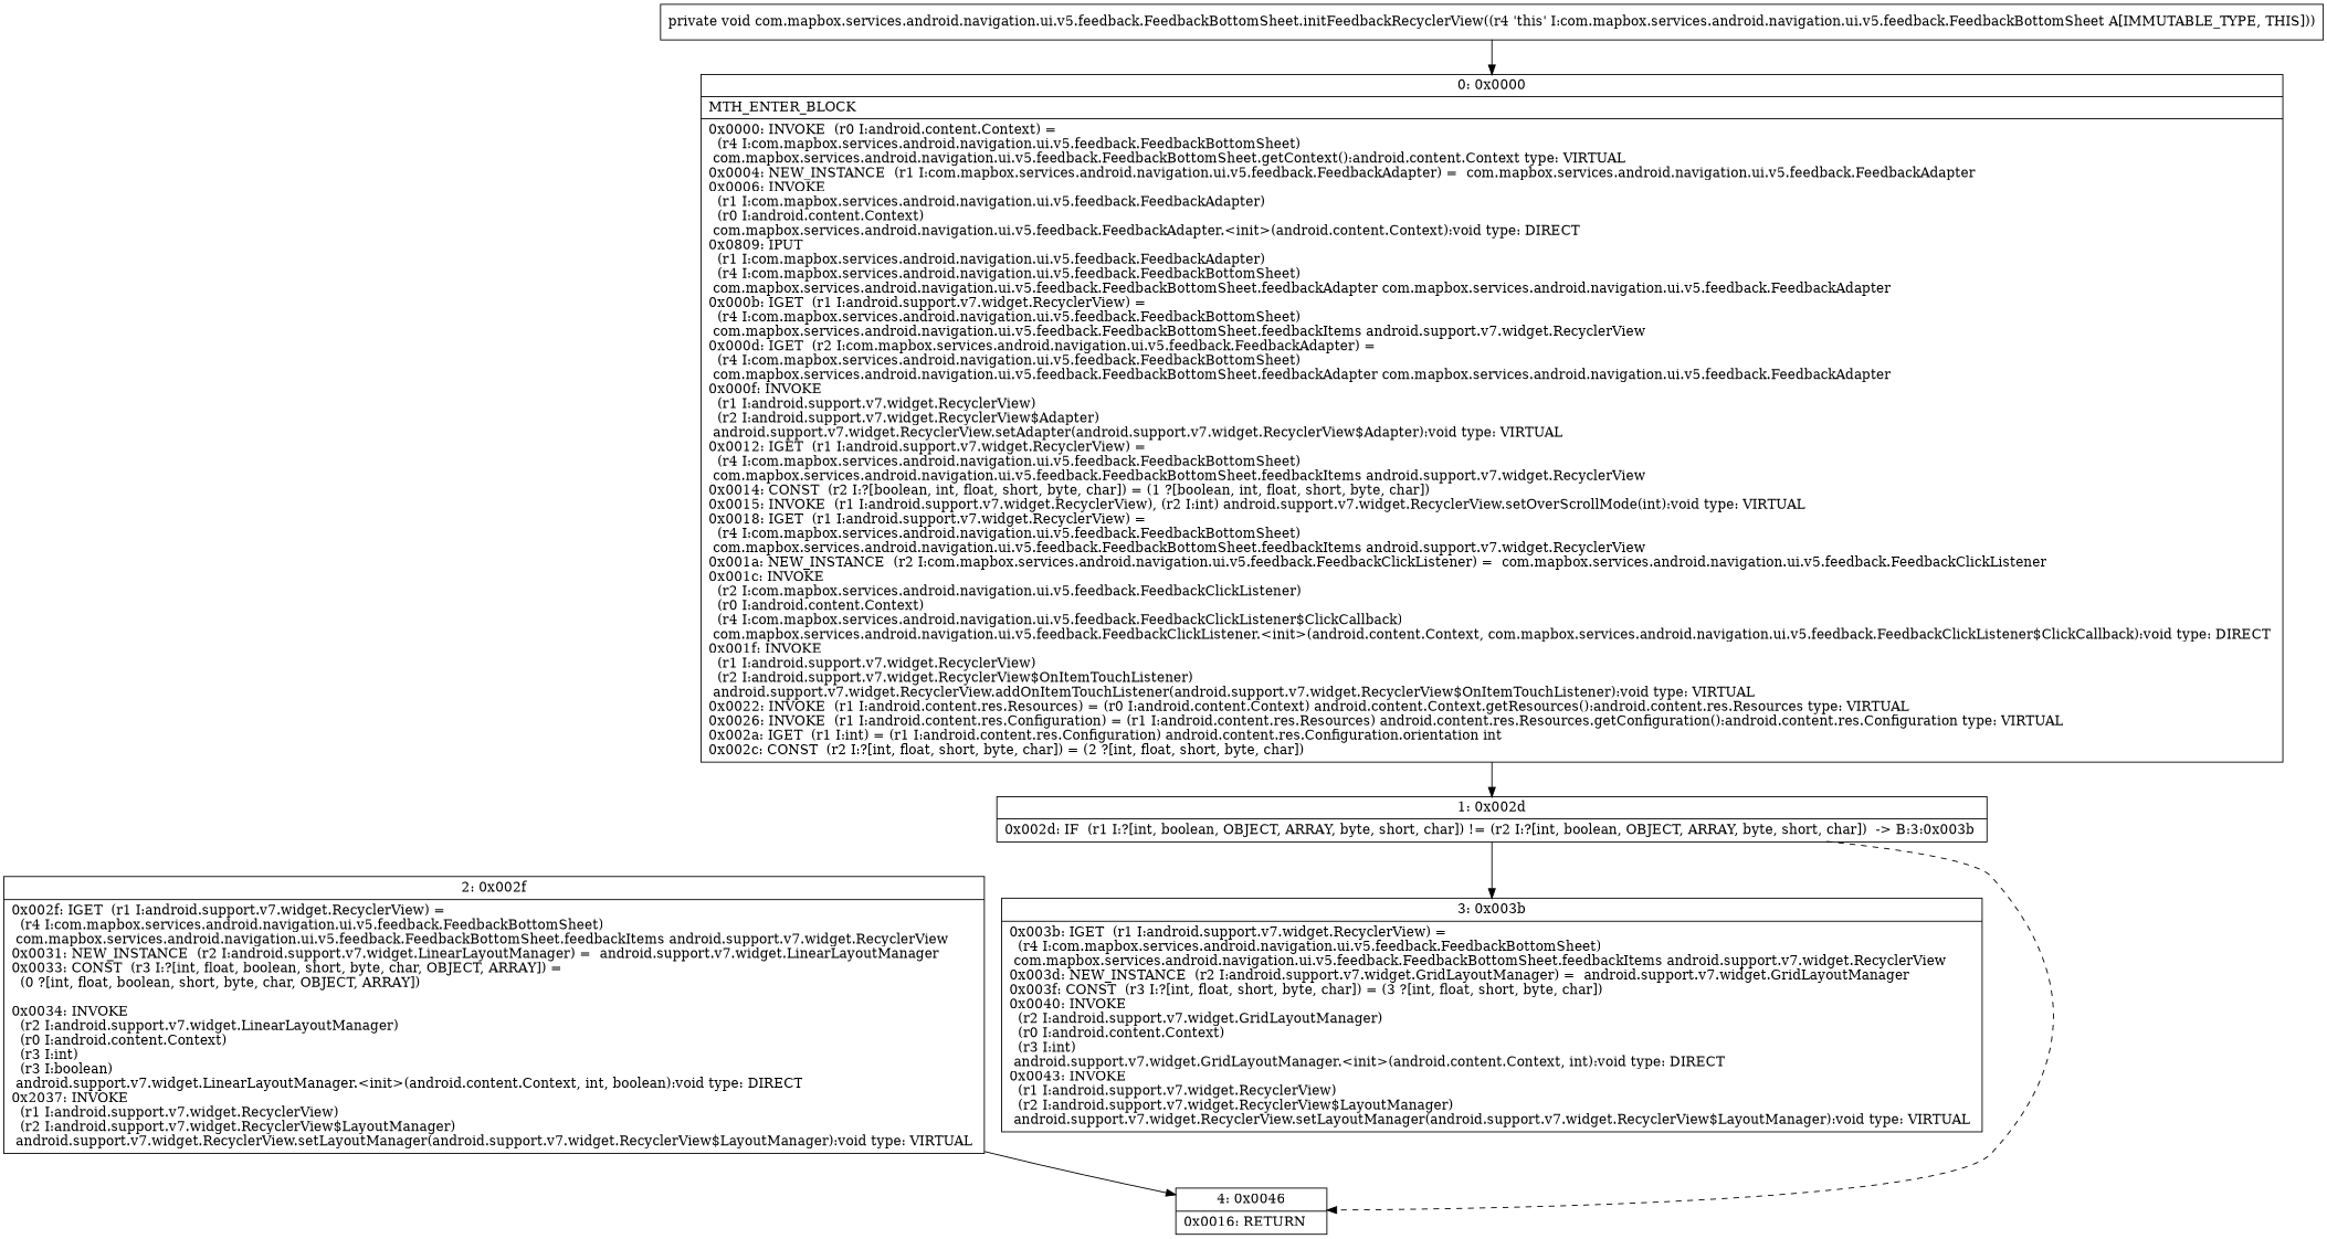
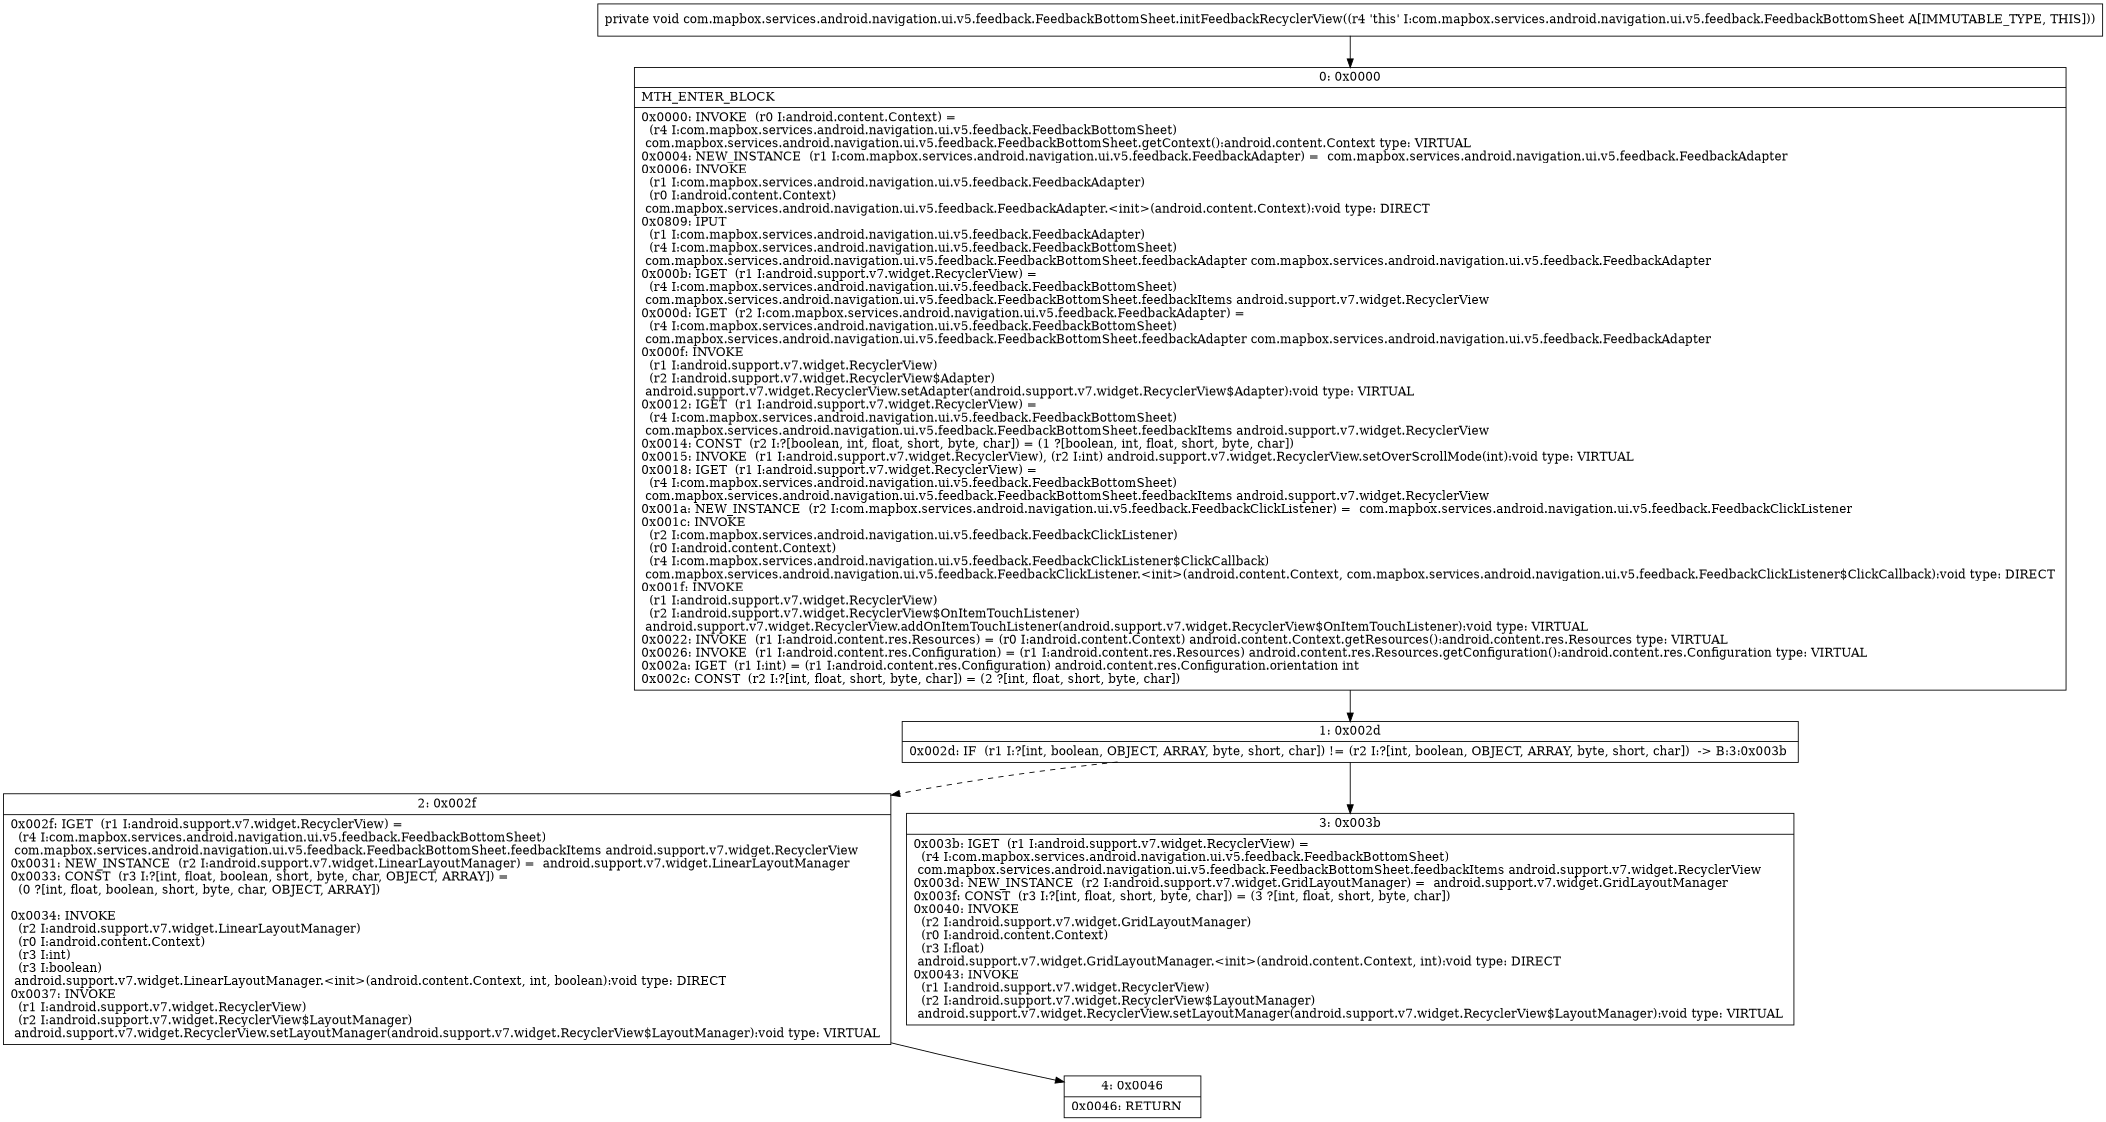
  digraph {
    node [shape=record]
    n1 [label="{0\:\ 0x0000|MTH_ENTER_BLOCK\l|0x0000: INVOKE  (r0 I:android.content.Context) = \l  (r4 I:com.mapbox.services.android.navigation.ui.v5.feedback.FeedbackBottomSheet)\l com.mapbox.services.android.navigation.ui.v5.feedback.FeedbackBottomSheet.getContext():android.content.Context type: VIRTUAL \l0x0004: NEW_INSTANCE  (r1 I:com.mapbox.services.android.navigation.ui.v5.feedback.FeedbackAdapter) =  com.mapbox.services.android.navigation.ui.v5.feedback.FeedbackAdapter \l0x0006: INVOKE  \l  (r1 I:com.mapbox.services.android.navigation.ui.v5.feedback.FeedbackAdapter)\l  (r0 I:android.content.Context)\l com.mapbox.services.android.navigation.ui.v5.feedback.FeedbackAdapter.\<init\>(android.content.Context):void type: DIRECT \l0x0809: IPUT  \l  (r1 I:com.mapbox.services.android.navigation.ui.v5.feedback.FeedbackAdapter)\l  (r4 I:com.mapbox.services.android.navigation.ui.v5.feedback.FeedbackBottomSheet)\l com.mapbox.services.android.navigation.ui.v5.feedback.FeedbackBottomSheet.feedbackAdapter com.mapbox.services.android.navigation.ui.v5.feedback.FeedbackAdapter \l0x000b: IGET  (r1 I:android.support.v7.widget.RecyclerView) = \l  (r4 I:com.mapbox.services.android.navigation.ui.v5.feedback.FeedbackBottomSheet)\l com.mapbox.services.android.navigation.ui.v5.feedback.FeedbackBottomSheet.feedbackItems android.support.v7.widget.RecyclerView \l0x000d: IGET  (r2 I:com.mapbox.services.android.navigation.ui.v5.feedback.FeedbackAdapter) = \l  (r4 I:com.mapbox.services.android.navigation.ui.v5.feedback.FeedbackBottomSheet)\l com.mapbox.services.android.navigation.ui.v5.feedback.FeedbackBottomSheet.feedbackAdapter com.mapbox.services.android.navigation.ui.v5.feedback.FeedbackAdapter \l0x000f: INVOKE  \l  (r1 I:android.support.v7.widget.RecyclerView)\l  (r2 I:android.support.v7.widget.RecyclerView$Adapter)\l android.support.v7.widget.RecyclerView.setAdapter(android.support.v7.widget.RecyclerView$Adapter):void type: VIRTUAL \l0x0012: IGET  (r1 I:android.support.v7.widget.RecyclerView) = \l  (r4 I:com.mapbox.services.android.navigation.ui.v5.feedback.FeedbackBottomSheet)\l com.mapbox.services.android.navigation.ui.v5.feedback.FeedbackBottomSheet.feedbackItems android.support.v7.widget.RecyclerView \l0x0014: CONST  (r2 I:?[boolean, int, float, short, byte, char]) = (1 ?[boolean, int, float, short, byte, char]) \l0x0015: INVOKE  (r1 I:android.support.v7.widget.RecyclerView), (r2 I:int) android.support.v7.widget.RecyclerView.setOverScrollMode(int):void type: VIRTUAL \l0x0018: IGET  (r1 I:android.support.v7.widget.RecyclerView) = \l  (r4 I:com.mapbox.services.android.navigation.ui.v5.feedback.FeedbackBottomSheet)\l com.mapbox.services.android.navigation.ui.v5.feedback.FeedbackBottomSheet.feedbackItems android.support.v7.widget.RecyclerView \l0x001a: NEW_INSTANCE  (r2 I:com.mapbox.services.android.navigation.ui.v5.feedback.FeedbackClickListener) =  com.mapbox.services.android.navigation.ui.v5.feedback.FeedbackClickListener \l0x001c: INVOKE  \l  (r2 I:com.mapbox.services.android.navigation.ui.v5.feedback.FeedbackClickListener)\l  (r0 I:android.content.Context)\l  (r4 I:com.mapbox.services.android.navigation.ui.v5.feedback.FeedbackClickListener$ClickCallback)\l com.mapbox.services.android.navigation.ui.v5.feedback.FeedbackClickListener.\<init\>(android.content.Context, com.mapbox.services.android.navigation.ui.v5.feedback.FeedbackClickListener$ClickCallback):void type: DIRECT \l0x001f: INVOKE  \l  (r1 I:android.support.v7.widget.RecyclerView)\l  (r2 I:android.support.v7.widget.RecyclerView$OnItemTouchListener)\l android.support.v7.widget.RecyclerView.addOnItemTouchListener(android.support.v7.widget.RecyclerView$OnItemTouchListener):void type: VIRTUAL \l0x0022: INVOKE  (r1 I:android.content.res.Resources) = (r0 I:android.content.Context) android.content.Context.getResources():android.content.res.Resources type: VIRTUAL \l0x0026: INVOKE  (r1 I:android.content.res.Configuration) = (r1 I:android.content.res.Resources) android.content.res.Resources.getConfiguration():android.content.res.Configuration type: VIRTUAL \l0x002a: IGET  (r1 I:int) = (r1 I:android.content.res.Configuration) android.content.res.Configuration.orientation int \l0x002c: CONST  (r2 I:?[int, float, short, byte, char]) = (2 ?[int, float, short, byte, char]) \l}"]
    n2 [label="{1\:\ 0x002d|0x002d: IF  (r1 I:?[int, boolean, OBJECT, ARRAY, byte, short, char]) != (r2 I:?[int, boolean, OBJECT, ARRAY, byte, short, char])  \-\> B:3:0x003b \l}"]
-   n3 [label="{2\:\ 0x002f|0x002f: IGET  (r1 I:android.support.v7.widget.RecyclerView) = \l  (r4 I:com.mapbox.services.android.navigation.ui.v5.feedback.FeedbackBottomSheet)\l com.mapbox.services.android.navigation.ui.v5.feedback.FeedbackBottomSheet.feedbackItems android.support.v7.widget.RecyclerView \l0x0031: NEW_INSTANCE  (r2 I:android.support.v7.widget.LinearLayoutManager) =  android.support.v7.widget.LinearLayoutManager \l0x0033: CONST  (r3 I:?[int, float, boolean, short, byte, char, OBJECT, ARRAY]) = \l  (0 ?[int, float, boolean, short, byte, char, OBJECT, ARRAY])\l \l0x0034: INVOKE  \l  (r2 I:android.support.v7.widget.LinearLayoutManager)\l  (r0 I:android.content.Context)\l  (r3 I:int)\l  (r3 I:boolean)\l android.support.v7.widget.LinearLayoutManager.\<init\>(android.content.Context, int, boolean):void type: DIRECT \l0x2037: INVOKE  \l  (r1 I:android.support.v7.widget.RecyclerView)\l  (r2 I:android.support.v7.widget.RecyclerView$LayoutManager)\l android.support.v7.widget.RecyclerView.setLayoutManager(android.support.v7.widget.RecyclerView$LayoutManager):void type: VIRTUAL \l}"]
-   n4 [label="{3\:\ 0x003b|0x003b: IGET  (r1 I:android.support.v7.widget.RecyclerView) = \l  (r4 I:com.mapbox.services.android.navigation.ui.v5.feedback.FeedbackBottomSheet)\l com.mapbox.services.android.navigation.ui.v5.feedback.FeedbackBottomSheet.feedbackItems android.support.v7.widget.RecyclerView \l0x003d: NEW_INSTANCE  (r2 I:android.support.v7.widget.GridLayoutManager) =  android.support.v7.widget.GridLayoutManager \l0x003f: CONST  (r3 I:?[int, float, short, byte, char]) = (3 ?[int, float, short, byte, char]) \l0x0040: INVOKE  \l  (r2 I:android.support.v7.widget.GridLayoutManager)\l  (r0 I:android.content.Context)\l  (r3 I:int)\l android.support.v7.widget.GridLayoutManager.\<init\>(android.content.Context, int):void type: DIRECT \l0x0043: INVOKE  \l  (r1 I:android.support.v7.widget.RecyclerView)\l  (r2 I:android.support.v7.widget.RecyclerView$LayoutManager)\l android.support.v7.widget.RecyclerView.setLayoutManager(android.support.v7.widget.RecyclerView$LayoutManager):void type: VIRTUAL \l}"]
-   n5 [label="{4\:\ 0x0046|0x0016: RETURN   \l}"]
+   n3 [label="{2\:\ 0x002f|0x002f: IGET  (r1 I:android.support.v7.widget.RecyclerView) = \l  (r4 I:com.mapbox.services.android.navigation.ui.v5.feedback.FeedbackBottomSheet)\l com.mapbox.services.android.navigation.ui.v5.feedback.FeedbackBottomSheet.feedbackItems android.support.v7.widget.RecyclerView \l0x0031: NEW_INSTANCE  (r2 I:android.support.v7.widget.LinearLayoutManager) =  android.support.v7.widget.LinearLayoutManager \l0x0033: CONST  (r3 I:?[int, float, boolean, short, byte, char, OBJECT, ARRAY]) = \l  (0 ?[int, float, boolean, short, byte, char, OBJECT, ARRAY])\l \l0x0034: INVOKE  \l  (r2 I:android.support.v7.widget.LinearLayoutManager)\l  (r0 I:android.content.Context)\l  (r3 I:int)\l  (r3 I:boolean)\l android.support.v7.widget.LinearLayoutManager.\<init\>(android.content.Context, int, boolean):void type: DIRECT \l0x0037: INVOKE  \l  (r1 I:android.support.v7.widget.RecyclerView)\l  (r2 I:android.support.v7.widget.RecyclerView$LayoutManager)\l android.support.v7.widget.RecyclerView.setLayoutManager(android.support.v7.widget.RecyclerView$LayoutManager):void type: VIRTUAL \l}"]
+   n4 [label="{3\:\ 0x003b|0x003b: IGET  (r1 I:android.support.v7.widget.RecyclerView) = \l  (r4 I:com.mapbox.services.android.navigation.ui.v5.feedback.FeedbackBottomSheet)\l com.mapbox.services.android.navigation.ui.v5.feedback.FeedbackBottomSheet.feedbackItems android.support.v7.widget.RecyclerView \l0x003d: NEW_INSTANCE  (r2 I:android.support.v7.widget.GridLayoutManager) =  android.support.v7.widget.GridLayoutManager \l0x003f: CONST  (r3 I:?[int, float, short, byte, char]) = (3 ?[int, float, short, byte, char]) \l0x0040: INVOKE  \l  (r2 I:android.support.v7.widget.GridLayoutManager)\l  (r0 I:android.content.Context)\l  (r3 I:float)\l android.support.v7.widget.GridLayoutManager.\<init\>(android.content.Context, int):void type: DIRECT \l0x0043: INVOKE  \l  (r1 I:android.support.v7.widget.RecyclerView)\l  (r2 I:android.support.v7.widget.RecyclerView$LayoutManager)\l android.support.v7.widget.RecyclerView.setLayoutManager(android.support.v7.widget.RecyclerView$LayoutManager):void type: VIRTUAL \l}"]
+   n5 [label="{4\:\ 0x0046|0x0046: RETURN   \l}"]
    n6 [label="{private void com.mapbox.services.android.navigation.ui.v5.feedback.FeedbackBottomSheet.initFeedbackRecyclerView((r4 'this' I:com.mapbox.services.android.navigation.ui.v5.feedback.FeedbackBottomSheet A[IMMUTABLE_TYPE, THIS])) }"]
    n1 -> n2
-   n2 -> n5 [style=dashed]
+   n2 -> n3 [style=dashed]
    n2 -> n4
    n3 -> n5
    n6 -> n1
  }
